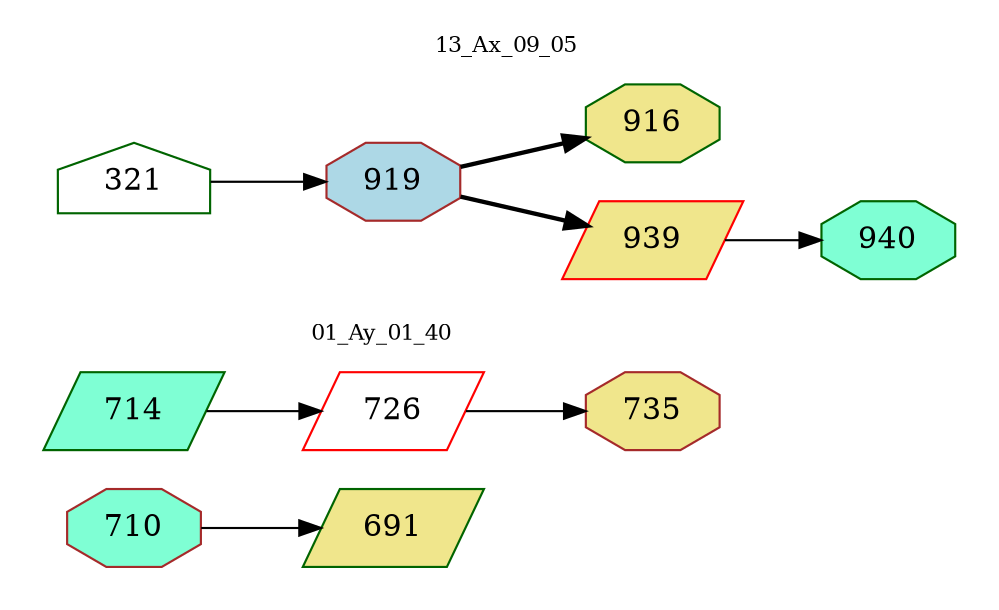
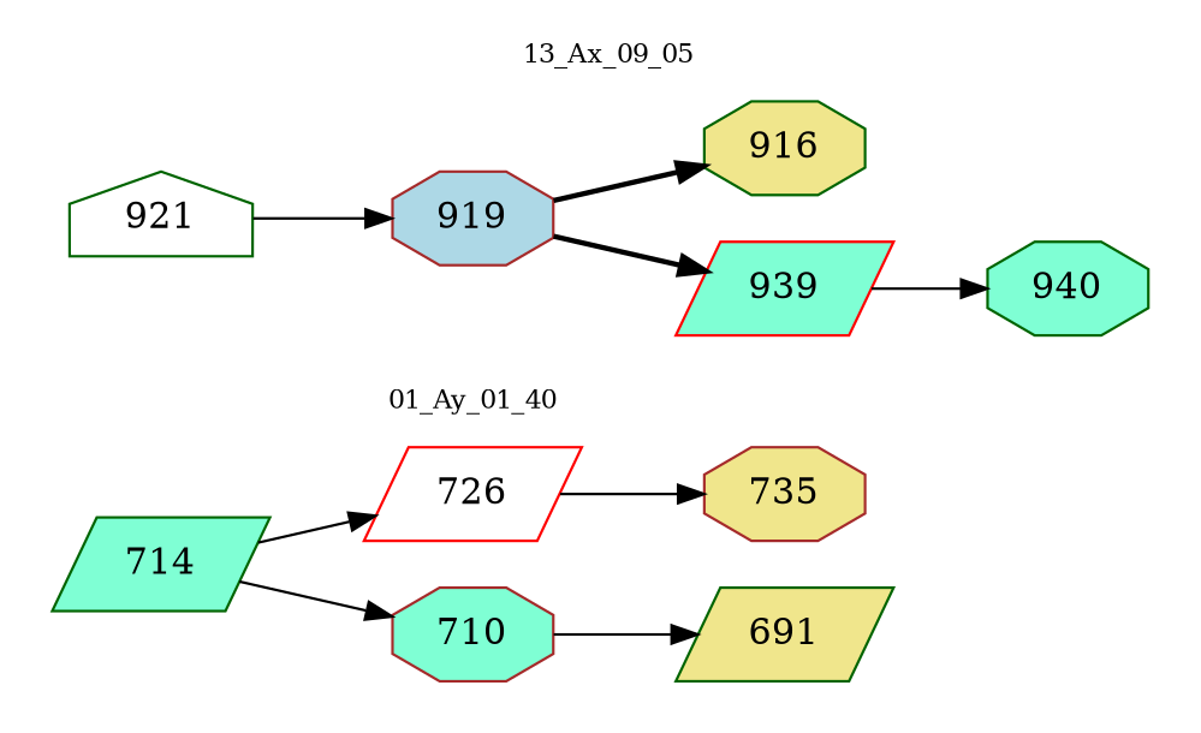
  digraph {
    rankdir=LR
    node [color=darkgreen fillcolor=aquamarine shape=octagon style=filled]
    edge [color=black style=solid]
    n1 [label=714 shape=parallelogram]
    n2 [color=brown label=710]
    n3 [color=red fillcolor=white label=726 shape=parallelogram]
    n4 [fillcolor=khaki label=691 shape=parallelogram]
    n5 [color=brown fillcolor=khaki label=735]
-   n6 [fillcolor=white label=321 shape=house]
+   n6 [fillcolor=white label=921 shape=house]
    n7 [color=brown fillcolor=lightblue label=919]
-   n8 [color=red fillcolor=khaki label=939 shape=parallelogram]
+   n8 [color=red label=939 shape=parallelogram]
    n9 [fillcolor=khaki label=916]
    n10 [label=940]
    subgraph cluster_1 {
      color=white
      fontsize=10
      label="01_Ay_01_40"
      n1
      n2
      n3
      n4
      n5
    }
    subgraph cluster_2 {
      color=white
      fontsize=10
      label="13_Ax_09_05"
      n6
      n7
      n8
      n9
      n10
    }
+   n1 -> n2
    n1 -> n3
    n2 -> n4
    n3 -> n5
    n6 -> n7
    n7 -> n8 [style=bold]
    n7 -> n9 [style=bold]
    n8 -> n10
  }
